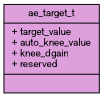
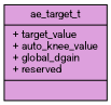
  digraph {
    fontname=Roboto
-   n1 [color=black fillcolor=plum fontcolor=black fontname=Roboto fontsize=10 height=0.2 label="{ae_target_t\n|+ target_value\l+ auto_knee_value\l+ knee_dgain\l+ reserved\l|}" shape=record style=filled width=0.4]
+   n1 [color=black fillcolor=plum fontcolor=black fontname=Roboto fontsize=10 height=0.2 label="{ae_target_t\n|+ target_value\l+ auto_knee_value\l+ global_dgain\l+ reserved\l|}" shape=record style=filled width=0.4]
  }
